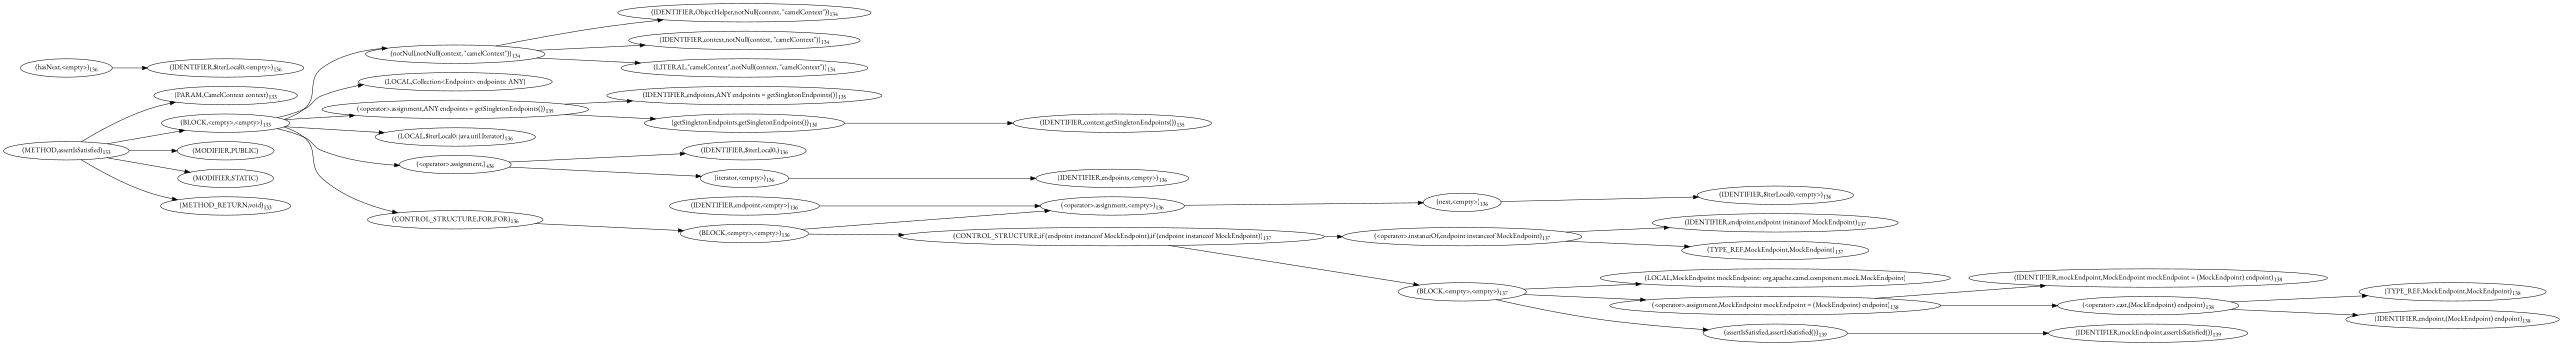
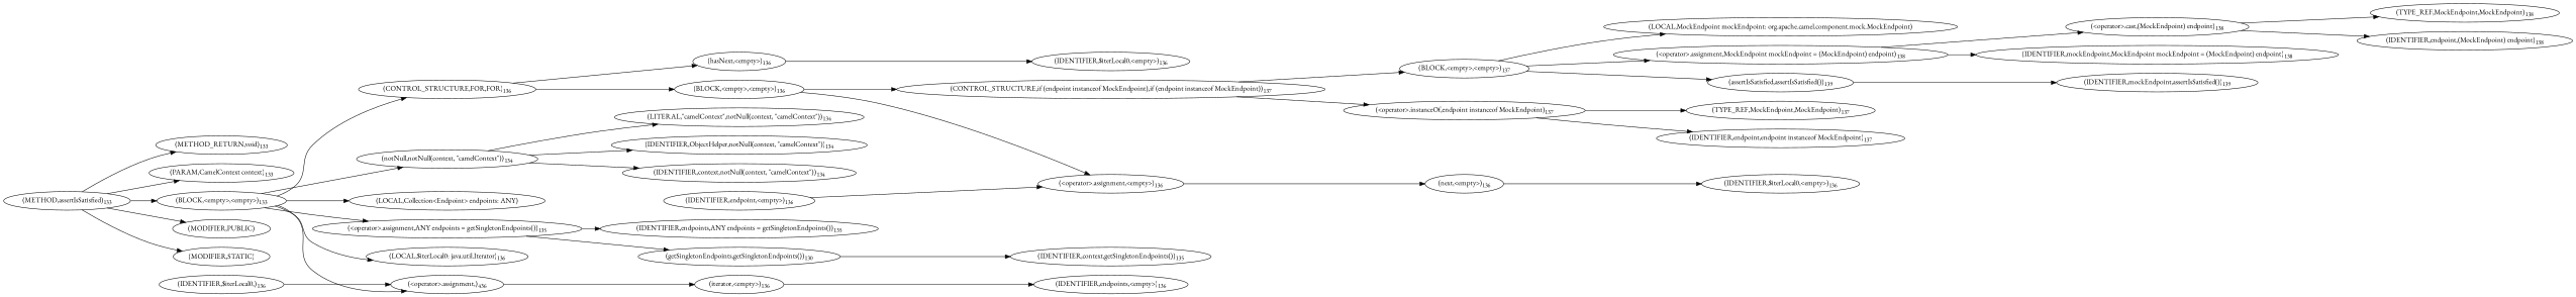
  digraph {
    fontname="EB Garamond"
    rankdir=LR
    node [fontname="EB Garamond"]
    edge [fontname="EB Garamond"]
    n1 [label=<(METHOD,assertIsSatisfied)<SUB>133</SUB>>]
    n2 [label=<(PARAM,CamelContext context)<SUB>133</SUB>>]
    n3 [label=<(BLOCK,&lt;empty&gt;,&lt;empty&gt;)<SUB>133</SUB>>]
    n4 [label=<(MODIFIER,PUBLIC)>]
    n5 [label=<(MODIFIER,STATIC)>]
    n6 [label=<(METHOD_RETURN,void)<SUB>133</SUB>>]
    n7 [label=<(notNull,notNull(context, &quot;camelContext&quot;))<SUB>134</SUB>>]
    n8 [label=<(LOCAL,Collection&lt;Endpoint&gt; endpoints: ANY)>]
    n9 [label=<(&lt;operator&gt;.assignment,ANY endpoints = getSingletonEndpoints())<SUB>135</SUB>>]
    n10 [label=<(LOCAL,$iterLocal0: java.util.Iterator)<SUB>136</SUB>>]
    n11 [label=<(&lt;operator&gt;.assignment,)<SUB>436</SUB>>]
    n12 [label=<(CONTROL_STRUCTURE,FOR,FOR)<SUB>136</SUB>>]
    n13 [label=<(IDENTIFIER,ObjectHelper,notNull(context, &quot;camelContext&quot;))<SUB>134</SUB>>]
    n14 [label=<(IDENTIFIER,context,notNull(context, &quot;camelContext&quot;))<SUB>134</SUB>>]
    n15 [label=<(LITERAL,&quot;camelContext&quot;,notNull(context, &quot;camelContext&quot;))<SUB>134</SUB>>]
    n16 [label=<(IDENTIFIER,endpoints,ANY endpoints = getSingletonEndpoints())<SUB>135</SUB>>]
    n17 [label=<(getSingletonEndpoints,getSingletonEndpoints())<SUB>130</SUB>>]
    n18 [label=<(IDENTIFIER,$iterLocal0,)<SUB>136</SUB>>]
    n19 [label=<(iterator,&lt;empty&gt;)<SUB>136</SUB>>]
    n20 [label=<(hasNext,&lt;empty&gt;)<SUB>136</SUB>>]
    n21 [label=<(BLOCK,&lt;empty&gt;,&lt;empty&gt;)<SUB>136</SUB>>]
    n22 [label=<(IDENTIFIER,context,getSingletonEndpoints())<SUB>135</SUB>>]
    n23 [label=<(IDENTIFIER,endpoints,&lt;empty&gt;)<SUB>136</SUB>>]
    n24 [label=<(IDENTIFIER,$iterLocal0,&lt;empty&gt;)<SUB>136</SUB>>]
    n25 [label=<(&lt;operator&gt;.assignment,&lt;empty&gt;)<SUB>136</SUB>>]
    n26 [label=<(CONTROL_STRUCTURE,if (endpoint instanceof MockEndpoint),if (endpoint instanceof MockEndpoint))<SUB>137</SUB>>]
    n27 [label=<(next,&lt;empty&gt;)<SUB>136</SUB>>]
    n28 [label=<(&lt;operator&gt;.instanceOf,endpoint instanceof MockEndpoint)<SUB>137</SUB>>]
    n29 [label=<(BLOCK,&lt;empty&gt;,&lt;empty&gt;)<SUB>137</SUB>>]
    n30 [label=<(IDENTIFIER,endpoint,&lt;empty&gt;)<SUB>136</SUB>>]
    n31 [label=<(IDENTIFIER,$iterLocal0,&lt;empty&gt;)<SUB>136</SUB>>]
    n32 [label=<(IDENTIFIER,endpoint,endpoint instanceof MockEndpoint)<SUB>137</SUB>>]
    n33 [label=<(TYPE_REF,MockEndpoint,MockEndpoint)<SUB>137</SUB>>]
    n34 [label=<(LOCAL,MockEndpoint mockEndpoint: org.apache.camel.component.mock.MockEndpoint)>]
    n35 [label=<(&lt;operator&gt;.assignment,MockEndpoint mockEndpoint = (MockEndpoint) endpoint)<SUB>138</SUB>>]
    n36 [label=<(assertIsSatisfied,assertIsSatisfied())<SUB>139</SUB>>]
    n37 [label=<(IDENTIFIER,mockEndpoint,MockEndpoint mockEndpoint = (MockEndpoint) endpoint)<SUB>138</SUB>>]
    n38 [label=<(&lt;operator&gt;.cast,(MockEndpoint) endpoint)<SUB>138</SUB>>]
    n39 [label=<(IDENTIFIER,mockEndpoint,assertIsSatisfied())<SUB>139</SUB>>]
    n40 [label=<(TYPE_REF,MockEndpoint,MockEndpoint)<SUB>138</SUB>>]
    n41 [label=<(IDENTIFIER,endpoint,(MockEndpoint) endpoint)<SUB>138</SUB>>]
    n1 -> n2
    n1 -> n3
    n1 -> n4
    n1 -> n5
    n1 -> n6
    n3 -> n7
    n3 -> n8
    n3 -> n9
    n3 -> n10
    n3 -> n11
    n3 -> n12
    n7 -> n13
    n7 -> n14
    n7 -> n15
    n9 -> n16
    n9 -> n17
-   n11 -> n18
+   n18 -> n11
    n11 -> n19
+   n12 -> n20
    n12 -> n21
    n17 -> n22
    n19 -> n23
    n20 -> n24
    n21 -> n25
    n21 -> n26
    n25 -> n27
    n26 -> n28
    n26 -> n29
    n27 -> n31
    n28 -> n32
    n28 -> n33
    n29 -> n34
    n29 -> n35
    n29 -> n36
    n30 -> n25
    n35 -> n37
    n35 -> n38
    n36 -> n39
    n38 -> n40
    n38 -> n41
  }
